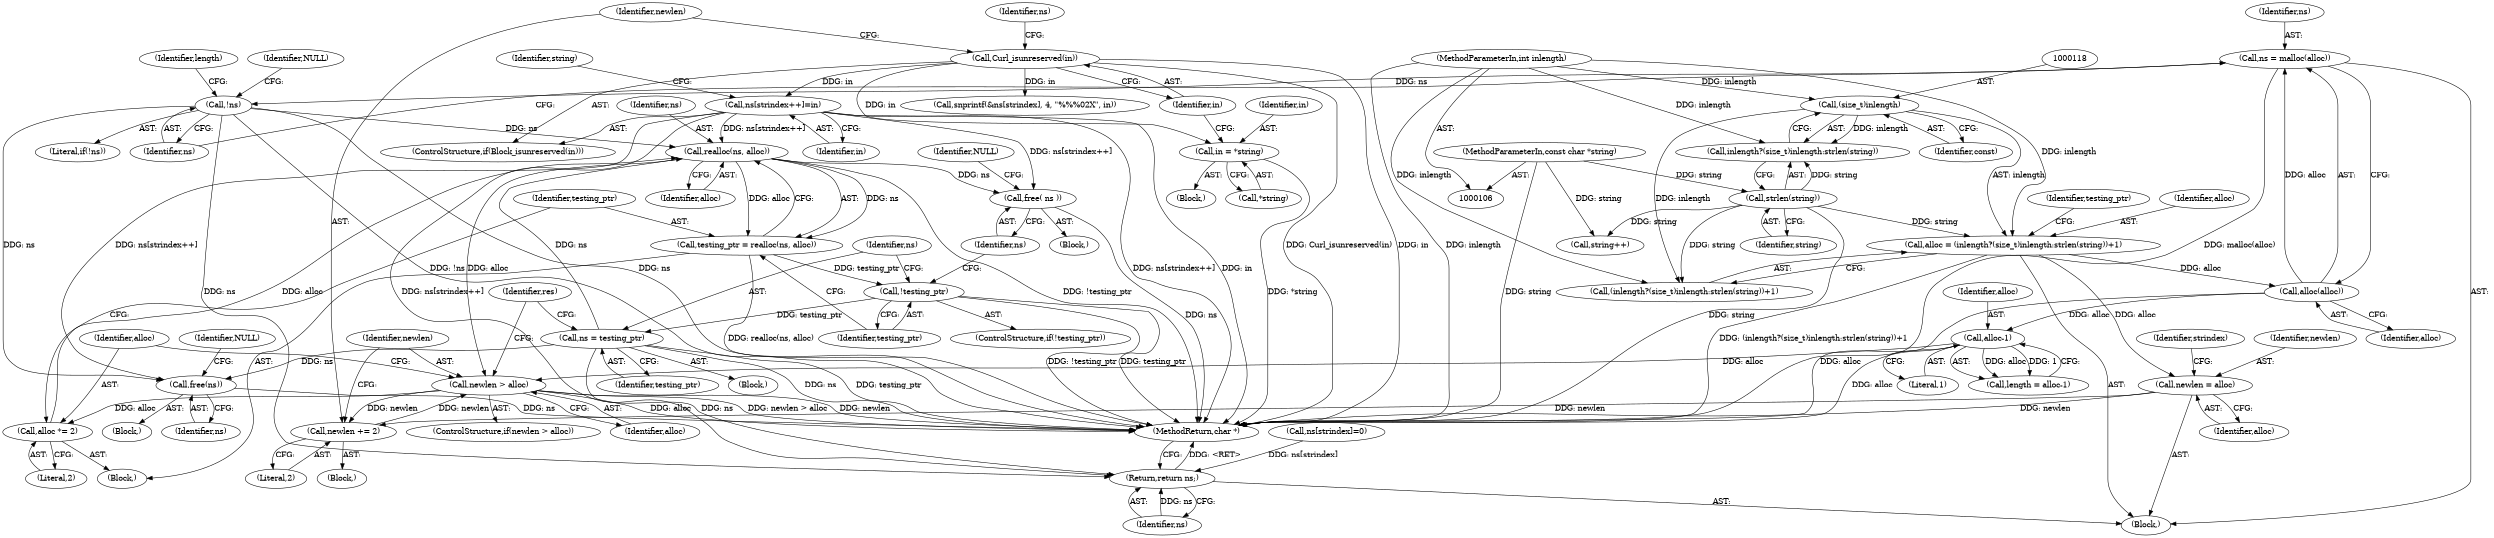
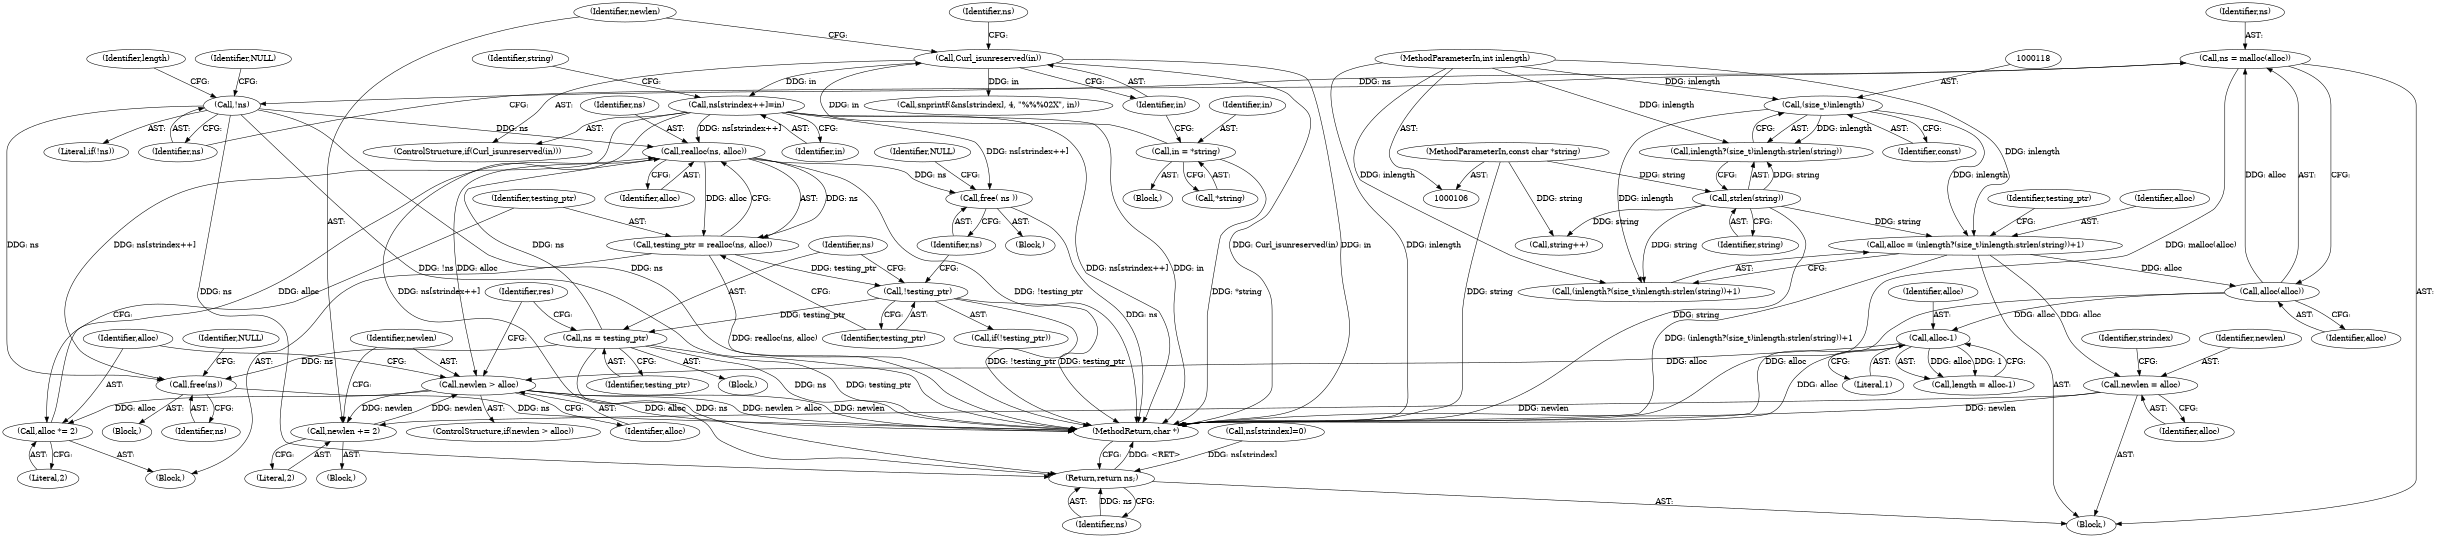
  digraph {
    n1 [label="(Call,realloc(ns, alloc))"]
    n2 [label="(Call,testing_ptr = realloc(ns, alloc))"]
    n3 [label="(Call,newlen > alloc)"]
    n4 [label="(Call,free( ns ))"]
    n5 [label="(Identifier,alloc)"]
    n6 [label="(MethodReturn,char *)"]
    n7 [label="(Call,!testing_ptr)"]
    n8 [label="(Block,)"]
    n9 [label="(Call,alloc *= 2)"]
    n10 [label="(Call,newlen += 2)"]
    n11 [label="(Identifier,alloc)"]
    n12 [label="(ControlStructure,if(newlen > alloc))"]
    n13 [label="(Block,)"]
    n14 [label="(Identifier,ns)"]
    n15 [label="(Return,return ns;)"]
    n16 [label="(Call,ns = testing_ptr)"]
    n17 [label="(Call,free(ns))"]
    n18 [label="(Identifier,testing_ptr)"]
    n19 [label="(Block,)"]
    n20 [label="(Block,)"]
    n21 [label="(Identifier,ns)"]
    n22 [label="(Block,)"]
    n23 [label="(Identifier,ns)"]
    n24 [label="(Identifier,testing_ptr)"]
-   n25 [label="(ControlStructure,if(!testing_ptr))"]
+   n25 [label="(Call,if(!testing_ptr))"]
    n26 [label="(Call,!ns)"]
    n27 [label="(Literal,if(!ns))"]
    n28 [label="(Identifier,ns)"]
    n29 [label="(Call,ns = malloc(alloc))"]
    n30 [label="(Call,alloc(alloc))"]
    n31 [label="(Call,alloc-1)"]
    n32 [label="(Identifier,alloc)"]
    n33 [label="(Literal,1)"]
    n34 [label="(Call,length = alloc-1)"]
    n35 [label="(Call,alloc = (inlength?(size_t)inlength:strlen(string))+1)"]
    n36 [label="(Call,newlen = alloc)"]
    n37 [label="(Call,(inlength?(size_t)inlength:strlen(string))+1)"]
    n38 [label="(Identifier,alloc)"]
    n39 [label="(MethodParameterIn,int inlength)"]
    n40 [label="(Call,(size_t)inlength)"]
    n41 [label="(Call,inlength?(size_t)inlength:strlen(string))"]
    1000106
    n43 [label="(Identifier,const)"]
    n44 [label="(Call,strlen(string))"]
    n45 [label="(Call,string++)"]
    n46 [label="(Identifier,string)"]
    n47 [label="(MethodParameterIn,const char *string)"]
    n48 [label="(Call,ns[strindex++]=in)"]
-   n49 [label="(ControlStructure,if(Block_isunreserved(in)))"]
+   n49 [label="(ControlStructure,if(Curl_isunreserved(in)))"]
    n50 [label="(Identifier,in)"]
    n51 [label="(Call,Curl_isunreserved(in))"]
    n52 [label="(Call,snprintf(&ns[strindex], 4, \"%%%02X\", in))"]
    n53 [label="(Identifier,in)"]
    n54 [label="(Call,in = *string)"]
    n55 [label="(Block,)"]
    n56 [label="(Call,*string)"]
    n57 [label="(Literal,2)"]
    n58 [label="(Block,)"]
    n59 [label="(Literal,2)"]
    n60 [label="(Identifier,string)"]
    n61 [label="(Identifier,newlen)"]
    n62 [label="(Identifier,newlen)"]
    n63 [label="(Identifier,alloc)"]
    n64 [label="(Identifier,ns)"]
    n65 [label="(Identifier,testing_ptr)"]
    n66 [label="(Identifier,NULL)"]
    n67 [label="(Identifier,ns)"]
    n68 [label="(Identifier,ns)"]
    n69 [label="(Identifier,testing_ptr)"]
    n70 [label="(Identifier,NULL)"]
    n71 [label="(Identifier,strindex)"]
    n72 [label="(Identifier,in)"]
    n73 [label="(Identifier,length)"]
    n74 [label="(Identifier,alloc)"]
    n75 [label="(Call,ns[strindex]=0)"]
    n76 [label="(Identifier,NULL)"]
    n77 [label="(Identifier,res)"]
    n78 [label="(Identifier,alloc)"]
    n79 [label="(Identifier,newlen)"]
    n80 [label="(Identifier,ns)"]
    1000118
    n1 -> n2 [label="AST: "]
    n1 -> n2 [label="DDG: ns"]
    n1 -> n2 [label="DDG: alloc"]
    n1 -> n3 [label="DDG: alloc"]
    n1 -> n4 [label="DDG: ns"]
    n1 -> n5 [label="CFG: "]
    n1 -> n6 [label="DDG: !testing_ptr"]
    n2 -> n1 [label="CFG: "]
    n2 -> n6 [label="DDG: realloc(ns, alloc)"]
    n2 -> n7 [label="DDG: testing_ptr"]
    n2 -> n8 [label="AST: "]
    n3 -> n6 [label="DDG: alloc"]
    n3 -> n6 [label="DDG: newlen > alloc"]
    n3 -> n6 [label="DDG: newlen"]
    n3 -> n9 [label="DDG: alloc"]
    n3 -> n10 [label="DDG: newlen"]
    n3 -> n11 [label="CFG: "]
    n3 -> n12 [label="AST: "]
    n4 -> n6 [label="DDG: ns"]
    n4 -> n13 [label="AST: "]
    n4 -> n14 [label="CFG: "]
    n5 -> n1 [label="AST: "]
    n6 -> n15 [label="CFG: "]
    n7 -> n6 [label="DDG: testing_ptr"]
    n7 -> n6 [label="DDG: !testing_ptr"]
    n7 -> n16 [label="DDG: testing_ptr"]
    n7 -> n24 [label="CFG: "]
    n7 -> n25 [label="AST: "]
    n9 -> n1 [label="DDG: alloc"]
    n9 -> n8 [label="AST: "]
    n9 -> n57 [label="CFG: "]
    n10 -> n3 [label="DDG: newlen"]
    n10 -> n58 [label="AST: "]
    n10 -> n59 [label="CFG: "]
    n11 -> n3 [label="AST: "]
    n14 -> n4 [label="AST: "]
    n14 -> n7 [label="CFG: "]
    n15 -> n6 [label="DDG: <RET>"]
    n15 -> n22 [label="AST: "]
    n15 -> n23 [label="CFG: "]
    n16 -> n1 [label="DDG: ns"]
    n16 -> n6 [label="DDG: ns"]
    n16 -> n6 [label="DDG: testing_ptr"]
    n16 -> n15 [label="DDG: ns"]
    n16 -> n17 [label="DDG: ns"]
    n16 -> n18 [label="CFG: "]
    n16 -> n19 [label="AST: "]
    n17 -> n6 [label="DDG: ns"]
    n17 -> n20 [label="AST: "]
    n17 -> n21 [label="CFG: "]
    n18 -> n16 [label="AST: "]
    n21 -> n17 [label="AST: "]
    n23 -> n15 [label="AST: "]
    n23 -> n15 [label="DDG: ns"]
    n24 -> n2 [label="CFG: "]
    n24 -> n7 [label="AST: "]
    n26 -> n1 [label="DDG: ns"]
    n26 -> n6 [label="DDG: ns"]
    n26 -> n6 [label="DDG: !ns"]
    n26 -> n15 [label="DDG: ns"]
    n26 -> n17 [label="DDG: ns"]
    n26 -> n27 [label="AST: "]
    n26 -> n28 [label="CFG: "]
    n28 -> n26 [label="AST: "]
    n28 -> n29 [label="CFG: "]
    n29 -> n6 [label="DDG: malloc(alloc)"]
    n29 -> n22 [label="AST: "]
    n29 -> n26 [label="DDG: ns"]
    n29 -> n30 [label="CFG: "]
    n30 -> n6 [label="DDG: alloc"]
    n30 -> n29 [label="AST: "]
    n30 -> n29 [label="DDG: alloc"]
    n30 -> n31 [label="DDG: alloc"]
    n30 -> n32 [label="CFG: "]
    n31 -> n3 [label="DDG: alloc"]
    n31 -> n6 [label="DDG: alloc"]
    n31 -> n33 [label="CFG: "]
    n31 -> n34 [label="AST: "]
    n31 -> n34 [label="DDG: alloc"]
    n31 -> n34 [label="DDG: 1"]
    n32 -> n30 [label="AST: "]
    n33 -> n31 [label="AST: "]
    n34 -> n31 [label="CFG: "]
    n35 -> n6 [label="DDG: (inlength?(size_t)inlength:strlen(string))+1"]
    n35 -> n22 [label="AST: "]
    n35 -> n30 [label="DDG: alloc"]
    n35 -> n36 [label="DDG: alloc"]
    n35 -> n37 [label="CFG: "]
    n36 -> n6 [label="DDG: newlen"]
    n36 -> n10 [label="DDG: newlen"]
    n36 -> n22 [label="AST: "]
    n36 -> n38 [label="CFG: "]
    n37 -> n35 [label="AST: "]
    n38 -> n36 [label="AST: "]
    n39 -> n6 [label="DDG: inlength"]
    n39 -> n35 [label="DDG: inlength"]
    n39 -> n37 [label="DDG: inlength"]
    n39 -> n40 [label="DDG: inlength"]
    n39 -> n41 [label="DDG: inlength"]
    n39 -> 1000106 [label="AST: "]
-   n40 -> n35 [label="AST: inlength"]
+   n40 -> n35 [label="DDG: inlength"]
    n40 -> n37 [label="DDG: inlength"]
    n40 -> n41 [label="AST: "]
    n40 -> n41 [label="DDG: inlength"]
    n40 -> n43 [label="CFG: "]
    n41 -> n40 [label="CFG: "]
    n41 -> n44 [label="CFG: "]
    n43 -> n40 [label="AST: "]
    n44 -> n6 [label="DDG: string"]
    n44 -> n35 [label="DDG: string"]
    n44 -> n37 [label="DDG: string"]
    n44 -> n41 [label="AST: "]
    n44 -> n41 [label="DDG: string"]
    n44 -> n45 [label="DDG: string"]
    n44 -> n46 [label="CFG: "]
    n46 -> n44 [label="AST: "]
    n47 -> n6 [label="DDG: string"]
    n47 -> 1000106 [label="AST: "]
    n47 -> n44 [label="DDG: string"]
    n47 -> n45 [label="DDG: string"]
    n48 -> n1 [label="DDG: ns[strindex++]"]
    n48 -> n4 [label="DDG: ns[strindex++]"]
    n48 -> n6 [label="DDG: in"]
    n48 -> n6 [label="DDG: ns[strindex++]"]
    n48 -> n15 [label="DDG: ns[strindex++]"]
    n48 -> n17 [label="DDG: ns[strindex++]"]
    n48 -> n49 [label="AST: "]
    n48 -> n50 [label="CFG: "]
    n50 -> n48 [label="AST: "]
    n51 -> n6 [label="DDG: in"]
    n51 -> n6 [label="DDG: Curl_isunreserved(in)"]
    n51 -> n48 [label="DDG: in"]
    n51 -> n49 [label="AST: "]
    n51 -> n52 [label="DDG: in"]
    n51 -> n53 [label="CFG: "]
    n53 -> n51 [label="AST: "]
    n53 -> n54 [label="CFG: "]
    n54 -> n6 [label="DDG: *string"]
-   n51 -> n54 [label="DDG: in"]
+   n54 -> n51 [label="DDG: in"]
    n54 -> n55 [label="AST: "]
    n54 -> n56 [label="CFG: "]
    n56 -> n54 [label="AST: "]
    n57 -> n9 [label="AST: "]
    n59 -> n10 [label="AST: "]
    n60 -> n48 [label="CFG: "]
    n61 -> n10 [label="AST: "]
    n61 -> n51 [label="CFG: "]
    n62 -> n3 [label="AST: "]
    n62 -> n10 [label="CFG: "]
    n63 -> n31 [label="AST: "]
    n64 -> n1 [label="AST: "]
    n65 -> n2 [label="AST: "]
    n65 -> n9 [label="CFG: "]
    n66 -> n4 [label="CFG: "]
    n67 -> n51 [label="CFG: "]
    n68 -> n29 [label="AST: "]
    n69 -> n35 [label="CFG: "]
    n70 -> n17 [label="CFG: "]
    n71 -> n36 [label="CFG: "]
    n72 -> n54 [label="AST: "]
    n73 -> n26 [label="CFG: "]
    n74 -> n35 [label="AST: "]
    n75 -> n15 [label="DDG: ns[strindex]"]
    n76 -> n26 [label="CFG: "]
    n77 -> n3 [label="CFG: "]
    n77 -> n16 [label="CFG: "]
    n78 -> n3 [label="CFG: "]
    n78 -> n9 [label="AST: "]
    n79 -> n36 [label="AST: "]
    n80 -> n7 [label="CFG: "]
    n80 -> n16 [label="AST: "]
    1000118 -> n40 [label="AST: "]
  }
